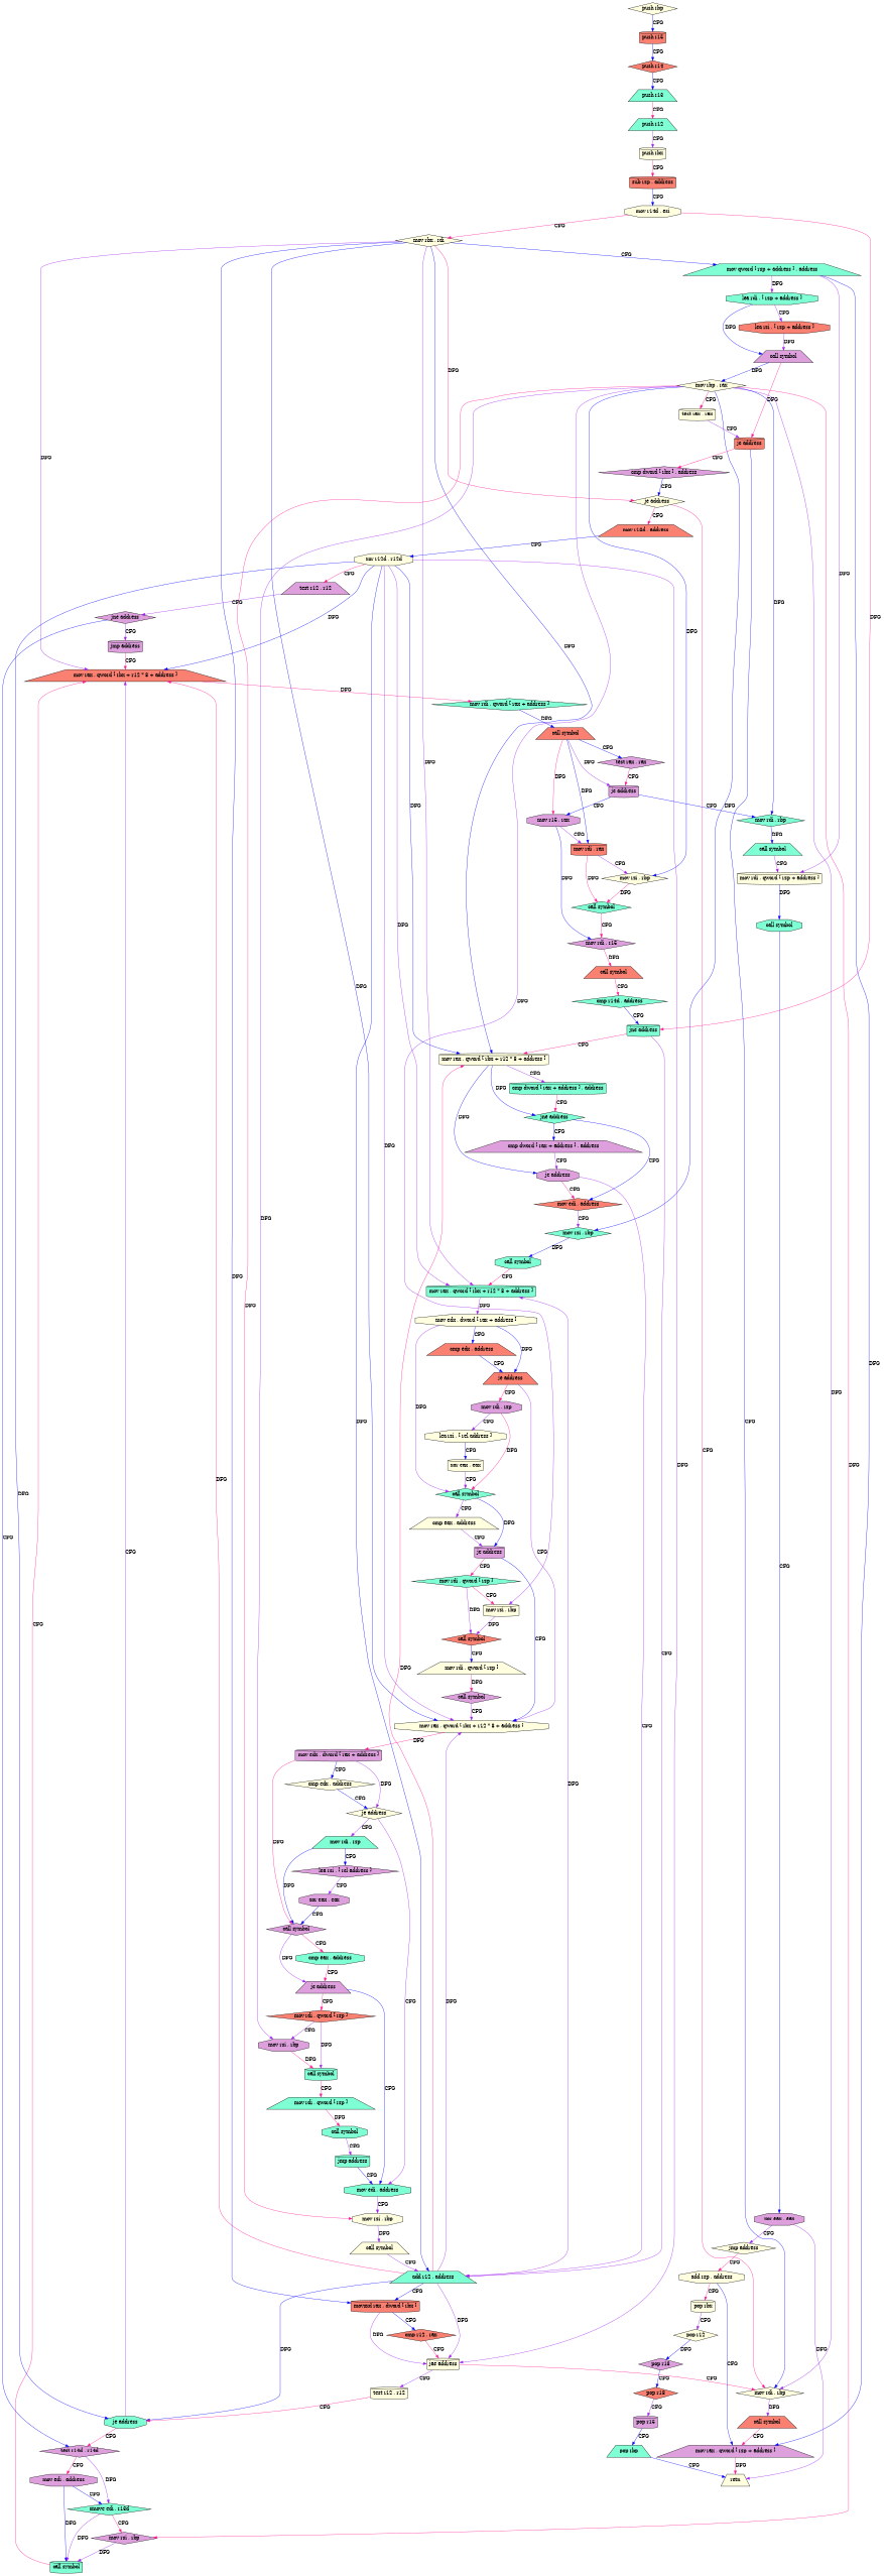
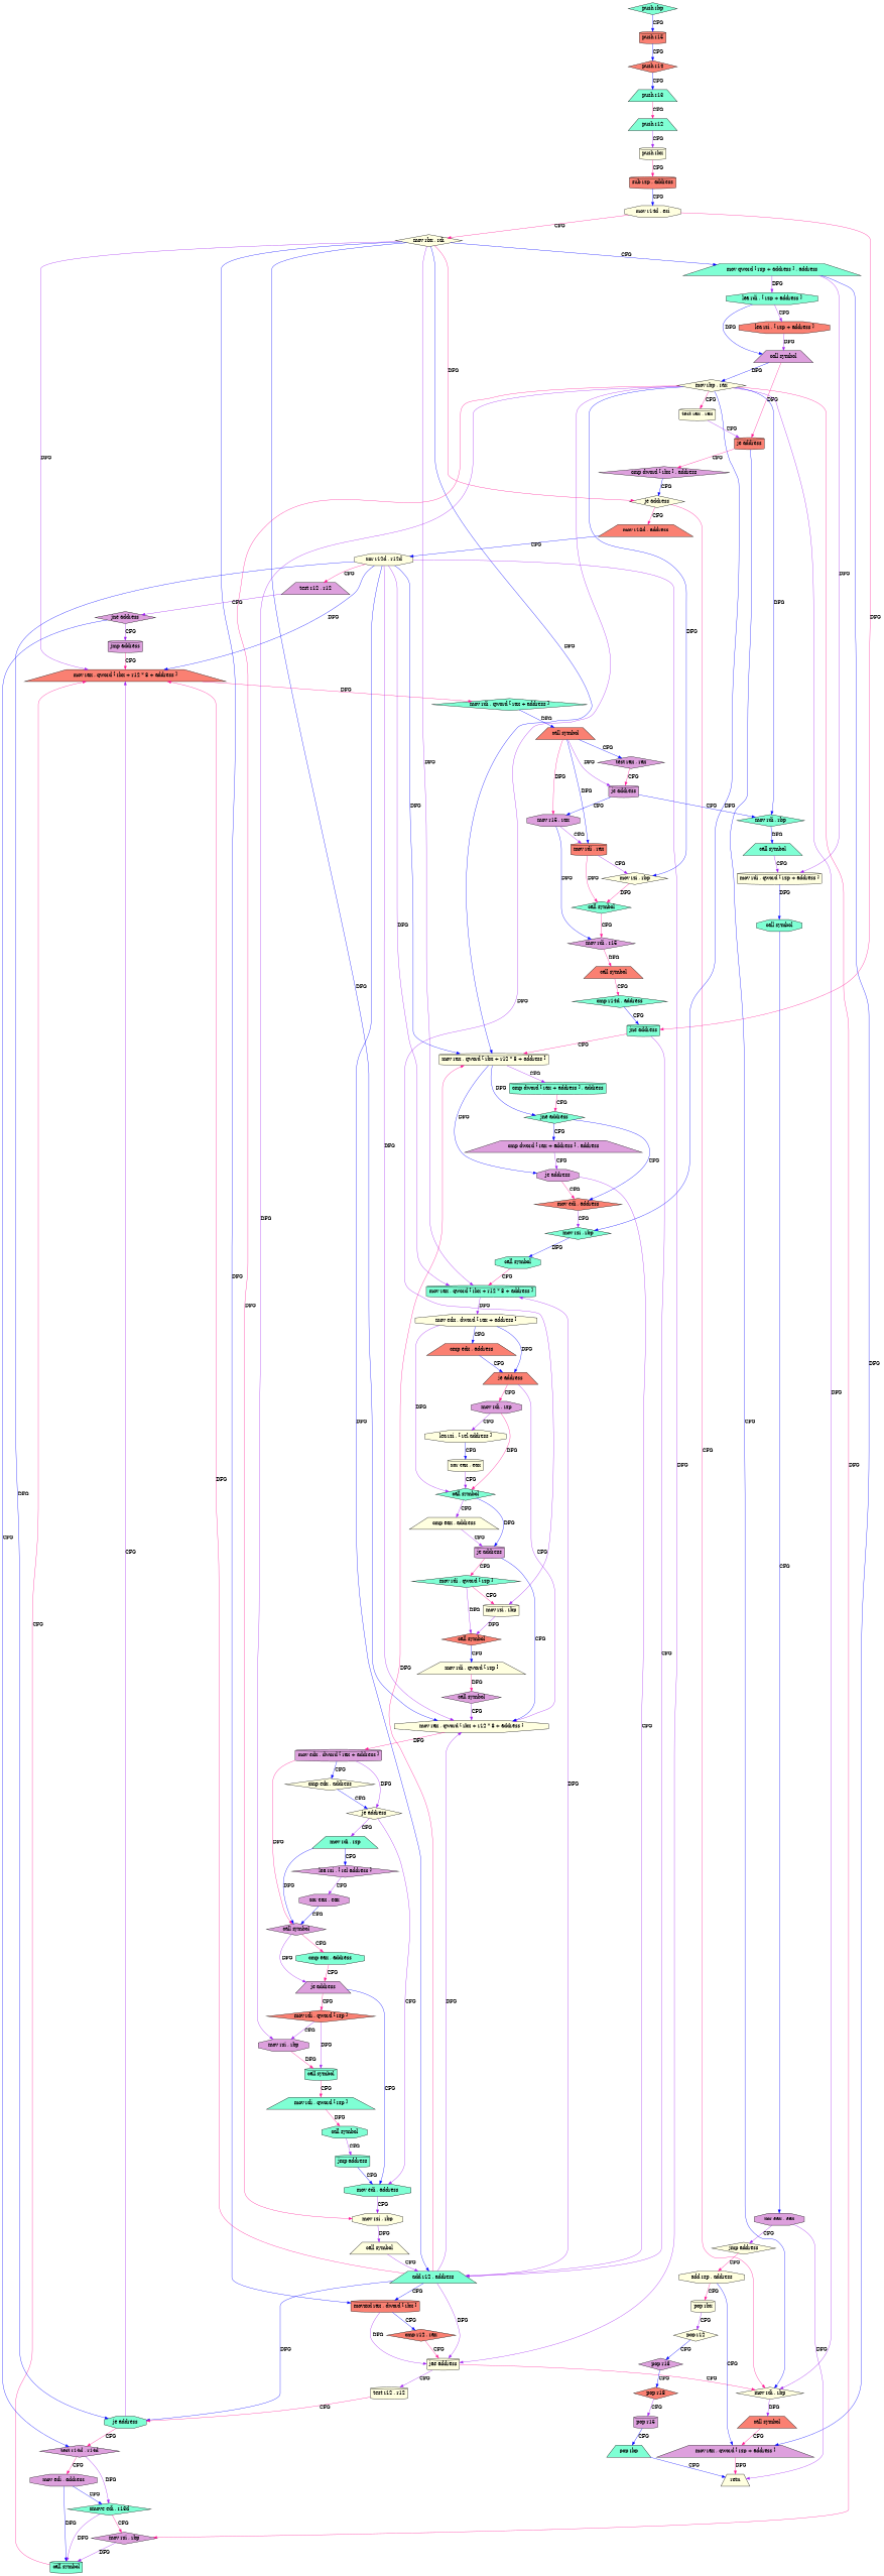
  digraph {
    node [fillcolor=aquamarine shape=diamond style=filled]
    edge [color=blue]
-   n1 [fillcolor=lightyellow label="push rbp"]
+   n1 [label="push rbp"]
    n2 [fillcolor=salmon label="push r15" shape=cylinder]
    n3 [fillcolor=salmon label="push r14"]
    n4 [label="push r13" shape=trapezium]
    n5 [label="push r12" shape=trapezium]
    n6 [fillcolor=lightyellow label="push rbx" shape=cylinder]
    n7 [fillcolor=salmon label="sub rsp , address" shape=cylinder]
    n8 [fillcolor=lightyellow label="mov r14d , esi" shape=octagon]
    n9 [fillcolor=lightyellow label="mov rbx , rdi"]
    n10 [label="jne address" shape=cylinder]
    n11 [label="mov qword [ rsp + address ] , address" shape=trapezium]
    n12 [fillcolor=lightyellow label="je address"]
    n13 [fillcolor=salmon label="mov rax , qword [ rbx + r12 * 8 + address ]" shape=trapezium]
    n14 [fillcolor=lightyellow label="mov rax , qword [ rbx + r12 * 8 + address ]" shape=cylinder]
    n15 [fillcolor=salmon label="movsxd rax , dword [ rbx ]" shape=cylinder]
    n16 [label="mov rax , qword [ rbx + r12 * 8 + address ]" shape=cylinder]
    n17 [fillcolor=lightyellow label="mov rax , qword [ rbx + r12 * 8 + address ]" shape=octagon]
    n18 [fillcolor=plum label="test r14d , r14d"]
    n19 [fillcolor=plum label="mov edi , address" shape=octagon]
    n20 [label="cmove edi , r13d"]
    n21 [label="add r12 , address" shape=trapezium]
    n22 [label="lea rdi , [ rsp + address ]" shape=octagon]
    n23 [fillcolor=plum label="mov rax , qword [ rsp + address ]" shape=trapezium]
    n24 [fillcolor=lightyellow label="mov rdi , qword [ rsp + address ]" shape=cylinder]
    n25 [fillcolor=lightyellow label="mov rdi , rbp"]
    n26 [fillcolor=salmon label="mov r13d , address" shape=trapezium]
    n27 [label="mov rdi , qword [ rax + address ]"]
    n28 [label="cmp dword [ rax + address ] , address" shape=cylinder]
    n29 [label="jne address"]
    n30 [fillcolor=plum label="je address" shape=octagon]
    n31 [fillcolor=lightyellow label="jae address" shape=cylinder]
    n32 [fillcolor=salmon label="cmp r12 , rax"]
    n33 [fillcolor=lightyellow label="mov edx , dword [ rax + address ]" shape=octagon]
    n34 [fillcolor=plum label="mov edx , dword [ rax + address ]" shape=cylinder]
    n35 [fillcolor=salmon label="lea rsi , [ rsp + address ]" shape=octagon]
    n36 [fillcolor=plum label="call symbol" shape=trapezium]
    n37 [fillcolor=lightyellow label=retn shape=trapezium]
    n38 [label="call symbol" shape=octagon]
    n39 [fillcolor=lightyellow label="mov rbp , rax"]
    n40 [fillcolor=salmon label="je address" shape=cylinder]
    n41 [fillcolor=lightyellow label="test rax , rax" shape=cylinder]
    n42 [fillcolor=plum label="mov rsi , rbp"]
    n43 [label="mov rdi , rbp"]
    n44 [fillcolor=lightyellow label="mov rsi , rbp"]
    n45 [label="mov rsi , rbp"]
    n46 [fillcolor=lightyellow label="mov rsi , rbp" shape=octagon]
    n47 [fillcolor=lightyellow label="mov rsi , rbp" shape=cylinder]
    n48 [fillcolor=plum label="mov rsi , rbp" shape=octagon]
    n49 [fillcolor=plum label="cmp dword [ rbx ] , address"]
    n50 [fillcolor=salmon label="call symbol" shape=trapezium]
    n51 [label="call symbol" shape=cylinder]
    n52 [label="call symbol" shape=trapezium]
    n53 [label="call symbol"]
    n54 [label="call symbol" shape=octagon]
    n55 [fillcolor=lightyellow label="call symbol" shape=trapezium]
    n56 [fillcolor=salmon label="call symbol"]
    n57 [label="call symbol" shape=cylinder]
    n58 [fillcolor=lightyellow label="add rsp , address" shape=octagon]
    n59 [fillcolor=lightyellow label="pop rbx" shape=cylinder]
    n60 [fillcolor=lightyellow label="pop r12"]
    n61 [fillcolor=lightyellow label="xor r12d , r12d" shape=octagon]
    n62 [fillcolor=plum label="test r12 , r12" shape=trapezium]
    n63 [label="je address" shape=octagon]
    n64 [fillcolor=plum label="jne address"]
    n65 [fillcolor=lightyellow label="test r12 , r12" shape=cylinder]
    n66 [fillcolor=plum label="jmp address" shape=cylinder]
    n67 [fillcolor=salmon label="call symbol" shape=trapezium]
    n68 [fillcolor=plum label="xor eax , eax" shape=octagon]
    n69 [fillcolor=lightyellow label="jmp address"]
    n70 [fillcolor=plum label="mov r15 , rax" shape=octagon]
    n71 [fillcolor=salmon label="mov rdi , rax" shape=cylinder]
    n72 [fillcolor=plum label="mov rdi , r15"]
    n73 [fillcolor=salmon label="call symbol" shape=trapezium]
    n74 [label="cmp r14d , address"]
    n75 [fillcolor=salmon label="mov edi , address"]
    n76 [fillcolor=plum label="cmp dword [ rax + address ] , address" shape=trapezium]
    n77 [fillcolor=plum label="test rax , rax"]
    n78 [fillcolor=plum label="je address" shape=cylinder]
    n79 [fillcolor=plum label="pop r13"]
    n80 [fillcolor=salmon label="pop r18"]
    n81 [fillcolor=plum label="pop r15" shape=cylinder]
    n82 [label="pop rbp" shape=trapezium]
    n83 [fillcolor=salmon label="cmp edx , address" shape=trapezium]
    n84 [fillcolor=salmon label="je address" shape=trapezium]
    n85 [label="call symbol"]
    n86 [fillcolor=plum label="mov rdi , rsp" shape=octagon]
    n87 [fillcolor=lightyellow label="cmp eax , address" shape=trapezium]
    n88 [fillcolor=plum label="je address" shape=cylinder]
    n89 [fillcolor=lightyellow label="lea rsi , [ rel address ]" shape=octagon]
    n90 [fillcolor=lightyellow label="cmp edx , address"]
    n91 [fillcolor=lightyellow label="je address"]
    n92 [fillcolor=plum label="call symbol"]
    n93 [fillcolor=lightyellow label="xor eax , eax" shape=cylinder]
    n94 [label="mov edi , address" shape=octagon]
    n95 [label="mov rdi , rsp" shape=trapezium]
    n96 [label="cmp eax , address" shape=octagon]
    n97 [fillcolor=plum label="je address" shape=trapezium]
    n98 [fillcolor=plum label="lea rsi , [ rel address ]"]
    n99 [fillcolor=plum label="xor eax , eax" shape=octagon]
    n100 [label="mov rdi , qword [ rsp ]"]
    n101 [fillcolor=lightyellow label="mov rdi , qword [ rsp ]" shape=trapezium]
    n102 [fillcolor=salmon label="mov rdi , qword [ rsp ]"]
    n103 [label="mov rdi , qword [ rsp ]" shape=trapezium]
    n104 [fillcolor=plum label="call symbol"]
    n105 [label="call symbol" shape=octagon]
    n106 [label="jmp address" shape=cylinder]
    n1 -> n2 [label=CFG]
    n2 -> n3 [label=CFG]
    n3 -> n4 [label=CFG]
    n4 -> n5 [color=deeppink label=CFG]
    n5 -> n6 [color=purple label=CFG]
    n6 -> n7 [color=deeppink label=CFG]
    n7 -> n8 [label=CFG]
    n8 -> n9 [color=deeppink label=CFG]
    n8 -> n10 [color=deeppink label=DFG]
    n9 -> n11 [label=CFG]
    n9 -> n12 [color=deeppink label=DFG]
    n9 -> n13 [color=purple label=DFG]
    n9 -> n14 [label=DFG]
    n9 -> n15 [label=DFG]
    n9 -> n16 [color=purple label=DFG]
    n9 -> n17 [label=DFG]
    n10 -> n14 [color=deeppink label=CFG]
    n10 -> n21 [color=purple label=CFG]
    n11 -> n22 [color=purple label=DFG]
    n11 -> n23 [label=DFG]
    n11 -> n24 [color=purple label=DFG]
    n12 -> n25 [color=deeppink label=CFG]
    n12 -> n26 [color=deeppink label=CFG]
    n13 -> n27 [color=deeppink label=DFG]
    n14 -> n28 [color=purple label=CFG]
    n14 -> n29 [label=DFG]
    n14 -> n30 [label=DFG]
    n15 -> n31 [color=purple label=DFG]
    n15 -> n32 [label=CFG]
    n16 -> n33 [color=purple label=DFG]
    n17 -> n34 [color=deeppink label=DFG]
    n18 -> n19 [color=deeppink label=CFG]
    n18 -> n20 [color=purple label=DFG]
    n19 -> n20 [label=CFG]
    n19 -> n51 [label=DFG]
    n20 -> n42 [color=deeppink label=CFG]
    n20 -> n51 [color=purple label=DFG]
    n21 -> n13 [color=deeppink label=DFG]
    n21 -> n14 [color=deeppink label=DFG]
    n21 -> n15 [label=CFG]
    n21 -> n16 [color=purple label=DFG]
    n21 -> n17 [color=purple label=DFG]
    n21 -> n31 [color=purple label=DFG]
    n21 -> n63 [label=DFG]
    n22 -> n35 [color=purple label=CFG]
    n22 -> n36 [label=DFG]
    n23 -> n37 [color=deeppink label=DFG]
    n24 -> n38 [label=DFG]
    n25 -> n50 [color=purple label=DFG]
    n26 -> n61 [label=CFG]
    n27 -> n67 [label=DFG]
    n28 -> n29 [color=deeppink label=CFG]
    n29 -> n75 [label=CFG]
    n29 -> n76 [label=CFG]
    n30 -> n21 [color=purple label=CFG]
    n30 -> n75 [color=deeppink label=CFG]
    n31 -> n25 [color=deeppink label=CFG]
    n31 -> n65 [color=purple label=CFG]
    n32 -> n31 [color=deeppink label=CFG]
    n33 -> n83 [label=CFG]
    n33 -> n84 [label=DFG]
    n33 -> n85 [color=purple label=DFG]
    n34 -> n90 [label=CFG]
    n34 -> n91 [color=purple label=DFG]
    n34 -> n92 [color=deeppink label=DFG]
    n35 -> n36 [color=purple label=DFG]
    n36 -> n39 [label=DFG]
    n36 -> n40 [color=deeppink label=DFG]
    n38 -> n68 [label=CFG]
    n39 -> n25 [color=purple label=DFG]
    n39 -> n41 [color=deeppink label=CFG]
    n39 -> n42 [color=deeppink label=DFG]
    n39 -> n43 [label=DFG]
    n39 -> n44 [label=DFG]
    n39 -> n45 [label=DFG]
    n39 -> n46 [color=deeppink label=DFG]
    n39 -> n47 [color=purple label=DFG]
    n39 -> n48 [color=purple label=DFG]
    n40 -> n25 [label=CFG]
    n40 -> n49 [color=deeppink label=CFG]
    n41 -> n40 [color=purple label=CFG]
    n42 -> n51 [color=purple label=DFG]
    n43 -> n52 [label=DFG]
    n44 -> n53 [color=deeppink label=DFG]
    n45 -> n54 [label=DFG]
    n46 -> n55 [color=purple label=DFG]
    n47 -> n56 [color=purple label=DFG]
    n48 -> n57 [color=deeppink label=DFG]
    n49 -> n12 [label=CFG]
    n50 -> n23 [color=deeppink label=CFG]
    n51 -> n13 [color=deeppink label=CFG]
    n52 -> n24 [color=purple label=CFG]
    n53 -> n72 [color=deeppink label=CFG]
    n54 -> n16 [color=deeppink label=CFG]
    n55 -> n21 [color=purple label=CFG]
    n56 -> n101 [label=CFG]
    n57 -> n103 [color=deeppink label=CFG]
    n58 -> n23 [label=CFG]
    n58 -> n59 [color=deeppink label=CFG]
    n59 -> n60 [color=purple label=CFG]
-   n60 -> n79 [label=DFG]
+   n60 -> n79 [label=CFG]
    n61 -> n13 [label=DFG]
    n61 -> n14 [label=DFG]
    n61 -> n16 [color=purple label=DFG]
    n61 -> n17 [color=purple label=DFG]
    n61 -> n21 [label=DFG]
    n61 -> n31 [color=purple label=DFG]
    n61 -> n62 [color=deeppink label=CFG]
    n61 -> n63 [label=DFG]
    n62 -> n64 [color=purple label=CFG]
    n63 -> n13 [color=purple label=CFG]
    n63 -> n18 [color=deeppink label=CFG]
    n64 -> n18 [label=CFG]
    n64 -> n66 [color=purple label=CFG]
    n65 -> n63 [color=deeppink label=CFG]
    n66 -> n13 [color=deeppink label=CFG]
    n67 -> n70 [color=deeppink label=DFG]
    n67 -> n71 [label=DFG]
    n67 -> n77 [label=CFG]
    n67 -> n78 [color=purple label=DFG]
    n68 -> n37 [color=purple label=DFG]
    n68 -> n69 [color=purple label=CFG]
    n69 -> n58 [color=deeppink label=CFG]
    n70 -> n71 [color=purple label=CFG]
    n70 -> n72 [label=DFG]
    n71 -> n44 [color=purple label=CFG]
    n71 -> n53 [color=deeppink label=DFG]
    n72 -> n73 [color=deeppink label=DFG]
    n73 -> n74 [color=deeppink label=CFG]
    n74 -> n10 [label=CFG]
    n75 -> n45 [color=purple label=CFG]
    n76 -> n30 [color=purple label=CFG]
    n77 -> n78 [color=deeppink label=CFG]
    n78 -> n43 [label=CFG]
    n78 -> n70 [label=CFG]
    n79 -> n80 [label=CFG]
    n80 -> n81 [color=purple label=CFG]
    n81 -> n82 [label=CFG]
    n82 -> n37 [label=CFG]
    n83 -> n84 [label=CFG]
    n84 -> n17 [color=purple label=CFG]
    n84 -> n86 [color=deeppink label=CFG]
    n85 -> n87 [color=purple label=CFG]
    n85 -> n88 [label=DFG]
    n86 -> n85 [color=deeppink label=DFG]
    n86 -> n89 [color=purple label=CFG]
    n87 -> n88 [color=purple label=CFG]
    n88 -> n17 [label=CFG]
    n88 -> n100 [color=deeppink label=CFG]
    n89 -> n93 [label=CFG]
    n90 -> n91 [label=CFG]
    n91 -> n94 [color=purple label=CFG]
    n91 -> n95 [color=purple label=CFG]
    n92 -> n96 [color=deeppink label=CFG]
    n92 -> n97 [color=purple label=DFG]
    n93 -> n85 [color=purple label=CFG]
    n94 -> n46 [color=purple label=CFG]
    n95 -> n92 [label=DFG]
    n95 -> n98 [label=CFG]
    n96 -> n97 [color=deeppink label=CFG]
    n97 -> n94 [label=CFG]
    n97 -> n102 [color=deeppink label=CFG]
    n98 -> n99 [color=purple label=CFG]
    n99 -> n92 [label=CFG]
    n100 -> n47 [color=deeppink label=CFG]
    n100 -> n56 [color=purple label=DFG]
    n101 -> n104 [color=deeppink label=DFG]
    n102 -> n48 [color=purple label=CFG]
    n102 -> n57 [color=purple label=DFG]
    n103 -> n105 [color=deeppink label=DFG]
    n104 -> n17 [color=purple label=CFG]
    n105 -> n106 [color=purple label=CFG]
    n106 -> n94 [label=CFG]
  }
